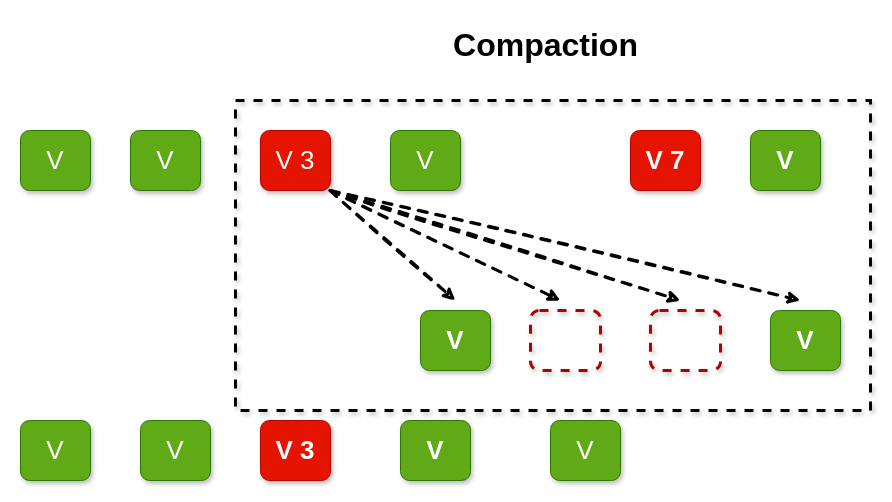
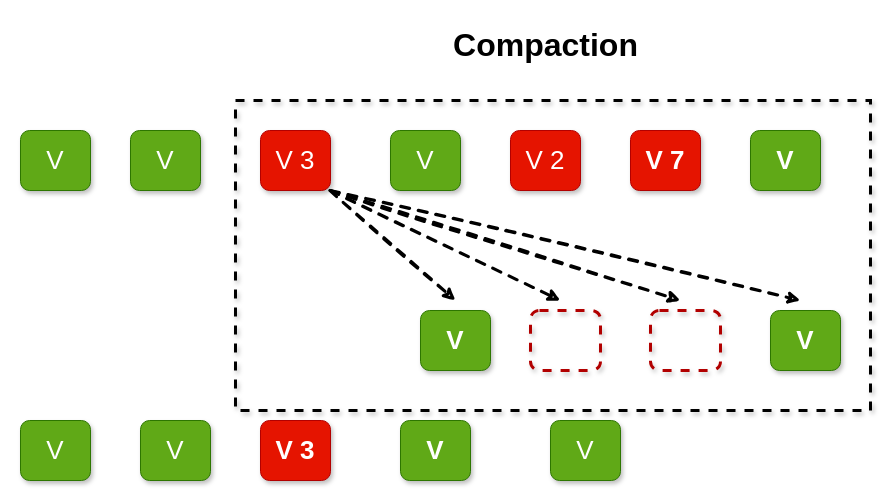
  <mxCell id="0" />
  <mxCell id="1" parent="0" />
  <mxCell id="2" value="&lt;font style=&quot;font-size: 26px;&quot;&gt;V&lt;/font&gt;" style="rounded=1;whiteSpace=wrap;html=1;fillColor=#60a917;fontColor=#ffffff;strokeColor=#2D7600;shadow=1;sketch=0;strokeWidth=1;" vertex="1" parent="1"><mxGeometry x="20" y="130" width="70" height="60" as="geometry" /></mxCell>
  <mxCell id="3" value="&lt;font style=&quot;font-size: 26px;&quot;&gt;V&lt;/font&gt;" style="rounded=1;whiteSpace=wrap;html=1;fillColor=#60a917;fontColor=#ffffff;strokeColor=#2D7600;shadow=1;sketch=0;strokeWidth=1;" vertex="1" parent="1"><mxGeometry x="130" y="130" width="70" height="60" as="geometry" /></mxCell>
  <mxCell id="4" style="rounded=0;orthogonalLoop=1;jettySize=auto;html=1;strokeWidth=3;sketch=1;dashed=1;" edge="1" parent="1" source="8"><mxGeometry relative="1" as="geometry"><mxPoint x="455" y="300" as="targetPoint" /></mxGeometry></mxCell>
  <mxCell id="5" style="edgeStyle=none;rounded=0;orthogonalLoop=1;jettySize=auto;html=1;strokeWidth=3;exitX=1;exitY=1;exitDx=0;exitDy=0;sketch=1;dashed=1;" edge="1" parent="1" source="8"><mxGeometry relative="1" as="geometry"><mxPoint x="560" y="300" as="targetPoint" /></mxGeometry></mxCell>
  <mxCell id="6" style="edgeStyle=none;rounded=0;orthogonalLoop=1;jettySize=auto;html=1;strokeWidth=3;exitX=1;exitY=1;exitDx=0;exitDy=0;sketch=1;dashed=1;" edge="1" parent="1" source="8"><mxGeometry relative="1" as="geometry"><mxPoint x="680" y="300" as="targetPoint" /></mxGeometry></mxCell>
  <mxCell id="7" style="edgeStyle=none;rounded=0;orthogonalLoop=1;jettySize=auto;html=1;strokeWidth=3;exitX=1;exitY=1;exitDx=0;exitDy=0;sketch=1;dashed=1;" edge="1" parent="1" source="8"><mxGeometry relative="1" as="geometry"><mxPoint x="800" y="300" as="targetPoint" /></mxGeometry></mxCell>
  <mxCell id="8" value="&lt;font style=&quot;font-size: 26px;&quot;&gt;V 3&lt;/font&gt;" style="rounded=1;whiteSpace=wrap;html=1;fillColor=#e51400;fontColor=#ffffff;strokeColor=#B20000;shadow=1;sketch=0;strokeWidth=1;" vertex="1" parent="1"><mxGeometry x="260" y="130" width="70" height="60" as="geometry" /></mxCell>
  <mxCell id="9" value="&lt;b&gt;&lt;font style=&quot;font-size: 26px;&quot;&gt;V&lt;/font&gt;&lt;/b&gt;" style="rounded=1;whiteSpace=wrap;html=1;fillColor=#60a917;fontColor=#ffffff;strokeColor=#2D7600;shadow=1;sketch=0;" vertex="1" parent="1"><mxGeometry x="400" y="420" width="70" height="60" as="geometry" /></mxCell>
  <mxCell id="10" value="&lt;font style=&quot;font-size: 26px;&quot;&gt;V&lt;/font&gt;" style="rounded=1;whiteSpace=wrap;html=1;fillColor=#60a917;fontColor=#ffffff;strokeColor=#2D7600;shadow=1;sketch=0;" vertex="1" parent="1"><mxGeometry x="550" y="420" width="70" height="60" as="geometry" /></mxCell>
  <mxCell id="11" value="&lt;b&gt;&lt;font style=&quot;font-size: 26px;&quot;&gt;V&lt;/font&gt;&lt;/b&gt;" style="rounded=1;whiteSpace=wrap;html=1;fillColor=#60a917;fontColor=#ffffff;strokeColor=#2D7600;shadow=1;sketch=0;" vertex="1" parent="1"><mxGeometry x="420" y="310" width="70" height="60" as="geometry" /></mxCell>
  <mxCell id="12" value="" style="rounded=1;whiteSpace=wrap;html=1;fillColor=none;fontColor=#ffffff;strokeColor=#B20000;shadow=1;sketch=0;dashed=1;strokeWidth=3;" vertex="1" parent="1"><mxGeometry x="530" y="310" width="70" height="60" as="geometry" /></mxCell>
  <mxCell id="13" value="" style="rounded=1;whiteSpace=wrap;html=1;fillColor=none;fontColor=#ffffff;strokeColor=#B20000;shadow=1;sketch=0;strokeWidth=3;dashed=1;" vertex="1" parent="1"><mxGeometry x="650" y="310" width="70" height="60" as="geometry" /></mxCell>
  <mxCell id="14" value="&lt;b&gt;&lt;font style=&quot;font-size: 26px;&quot;&gt;V&lt;/font&gt;&lt;/b&gt;" style="rounded=1;whiteSpace=wrap;html=1;fillColor=#60a917;fontColor=#ffffff;strokeColor=#2D7600;shadow=1;sketch=0;" vertex="1" parent="1"><mxGeometry x="770" y="310" width="70" height="60" as="geometry" /></mxCell>
  <mxCell id="15" value="&lt;font style=&quot;font-size: 26px;&quot;&gt;&lt;b&gt;V 3&lt;/b&gt;&lt;/font&gt;" style="rounded=1;whiteSpace=wrap;html=1;fillColor=#e51400;fontColor=#ffffff;strokeColor=#B20000;shadow=1;sketch=0;" vertex="1" parent="1"><mxGeometry x="260" y="420" width="70" height="60" as="geometry" /></mxCell>
  <mxCell id="16" value="&lt;font style=&quot;font-size: 26px;&quot;&gt;V&lt;/font&gt;" style="rounded=1;whiteSpace=wrap;html=1;fillColor=#60a917;fontColor=#ffffff;strokeColor=#2D7600;shadow=1;sketch=0;strokeWidth=1;" vertex="1" parent="1"><mxGeometry x="390" y="130" width="70" height="60" as="geometry" /></mxCell>
+ <mxCell id="17" value="&lt;font style=&quot;font-size: 26px;&quot;&gt;V 2&lt;/font&gt;" style="rounded=1;whiteSpace=wrap;html=1;fillColor=#e51400;fontColor=#ffffff;strokeColor=#B20000;shadow=1;sketch=0;strokeWidth=1;" vertex="1" parent="1"><mxGeometry x="510" y="130" width="70" height="60" as="geometry" /></mxCell>
  <mxCell id="18" value="&lt;b&gt;&lt;font style=&quot;font-size: 26px;&quot;&gt;V 7&lt;/font&gt;&lt;/b&gt;" style="rounded=1;whiteSpace=wrap;html=1;fillColor=#e51400;fontColor=#ffffff;strokeColor=#B20000;shadow=1;sketch=0;strokeWidth=1;" vertex="1" parent="1"><mxGeometry x="630" y="130" width="70" height="60" as="geometry" /></mxCell>
  <mxCell id="19" value="&lt;b&gt;&lt;font style=&quot;font-size: 26px;&quot;&gt;V&lt;/font&gt;&lt;/b&gt;" style="rounded=1;whiteSpace=wrap;html=1;fillColor=#60a917;fontColor=#ffffff;strokeColor=#2D7600;shadow=1;sketch=0;strokeWidth=1;" vertex="1" parent="1"><mxGeometry x="750" y="130" width="70" height="60" as="geometry" /></mxCell>
  <mxCell id="20" value="&lt;font style=&quot;font-size: 26px;&quot;&gt;V&lt;/font&gt;" style="rounded=1;whiteSpace=wrap;html=1;fillColor=#60a917;fontColor=#ffffff;strokeColor=#2D7600;shadow=1;sketch=0;strokeWidth=1;" vertex="1" parent="1"><mxGeometry x="140" y="420" width="70" height="60" as="geometry" /></mxCell>
  <mxCell id="21" value="&lt;font style=&quot;font-size: 26px;&quot;&gt;V&lt;/font&gt;" style="rounded=1;whiteSpace=wrap;html=1;fillColor=#60a917;fontColor=#ffffff;strokeColor=#2D7600;shadow=1;sketch=0;strokeWidth=1;" vertex="1" parent="1"><mxGeometry x="20" y="420" width="70" height="60" as="geometry" /></mxCell>
  <mxCell id="22" value="" style="rounded=0;whiteSpace=wrap;html=1;shadow=1;dashed=1;sketch=0;strokeWidth=3;fontSize=26;fillColor=none;" vertex="1" parent="1"><mxGeometry x="235" y="100" width="635" height="310" as="geometry" /></mxCell>
  <mxCell id="23" value="&lt;b&gt;&lt;font style=&quot;font-size: 32px;&quot;&gt;Compaction&lt;/font&gt;&lt;/b&gt;" style="text;html=1;align=center;verticalAlign=middle;resizable=0;points=[];autosize=1;strokeColor=none;fillColor=none;fontSize=26;" vertex="1" parent="1"><mxGeometry x="440" y="20" width="210" height="50" as="geometry" /></mxCell>
